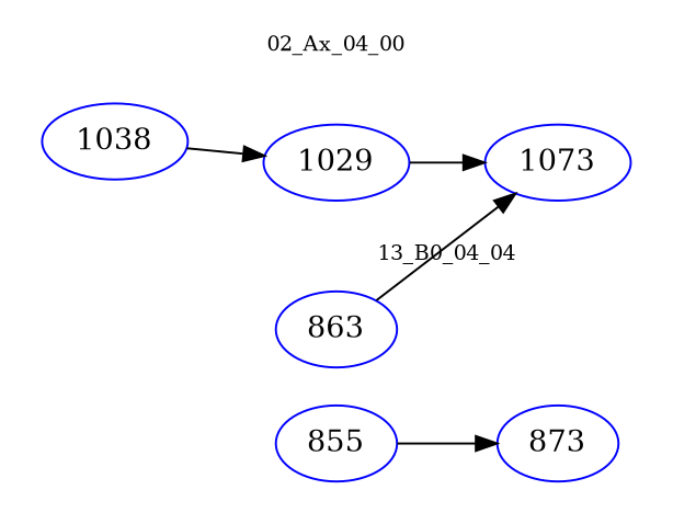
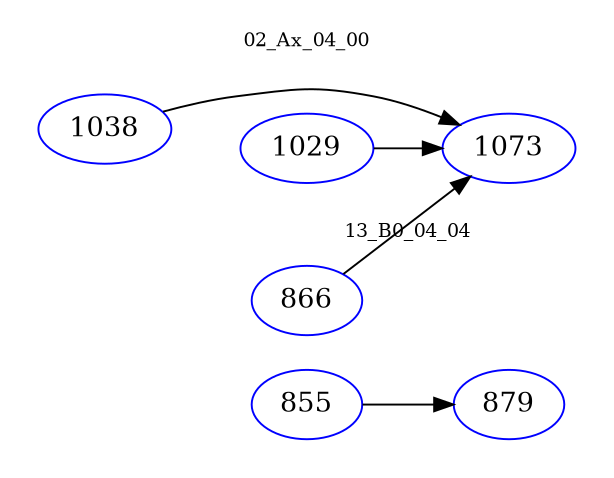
  digraph {
    rankdir=LR
    node [color=blue]
    edge [color=black]
    n1 [label=1038]
    n2 [label=1029]
    n3 [label=1073]
-   n4 [label=863]
+   n4 [label=866]
    n5 [label=855]
-   n6 [label=873]
+   n6 [label=879]
    subgraph cluster_1 {
      color=white
      fontsize=10
      label="02_Ax_04_00"
      n1
      n2
      n3
    }
    subgraph cluster_2 {
      color=white
      fontsize=10
      label="13_B0_04_04"
      n4
      n5
      n6
    }
-   n1 -> n2
+   n1 -> n3
    n2 -> n3
    n4 -> n3
    n5 -> n6
  }
